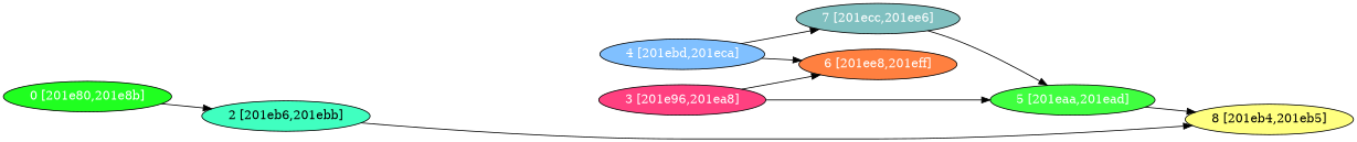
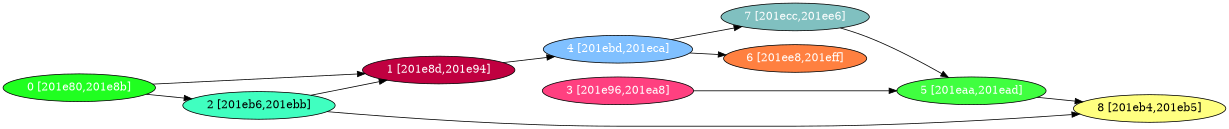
  digraph {
    rankdir=LR
    node [fontcolor="#ffffff" shape=oval style=filled]
    n1 [fillcolor="#20FF20" label="0 [201e80,201e8b]"]
+   n2 [fillcolor="#C00040" label="1 [201e8d,201e94]"]
    n3 [fillcolor="#40FFC0" fontcolor="#000000" label="2 [201eb6,201ebb]"]
    n4 [fillcolor="#80C0FF" label="4 [201ebd,201eca]"]
    n5 [fillcolor="#FFFF80" fontcolor="#000000" label="8 [201eb4,201eb5]"]
    n6 [fillcolor="#FF4080" label="3 [201e96,201ea8]"]
    n7 [fillcolor="#40FF40" label="5 [201eaa,201ead]"]
    n8 [fillcolor="#FF8040" label="6 [201ee8,201eff]"]
    n9 [fillcolor="#80C0C0" label="7 [201ecc,201ee6]"]
+   n1 -> n2
    n1 -> n3
+   n2 -> n4
+   n3 -> n2
    n3 -> n5
    n4 -> n8
    n4 -> n9
    n6 -> n7
-   n6 -> n8
    n7 -> n5
    n9 -> n7
  }
